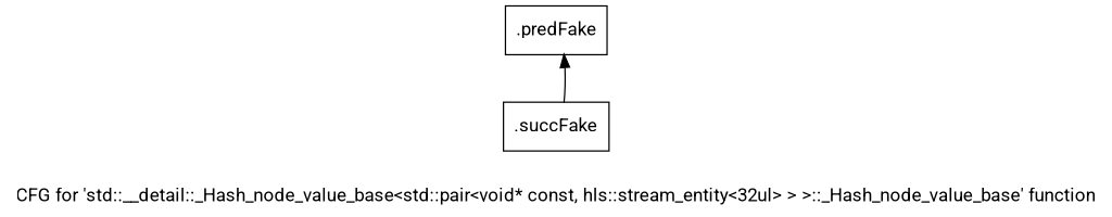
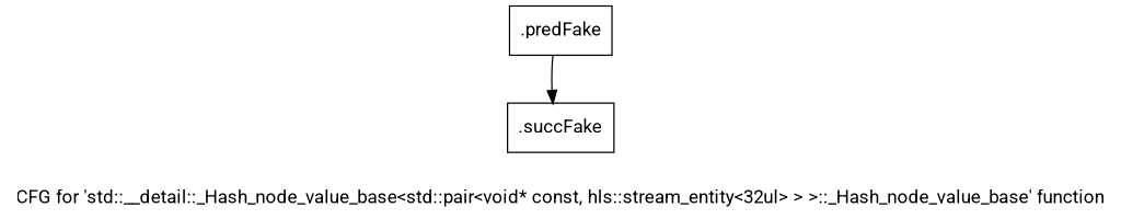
  digraph {
    label="CFG for 'std::__detail::_Hash_node_value_base\<std::pair\<void* const, hls::stream_entity\<32ul\> \> \>::_Hash_node_value_base' function"
    fontname=Roboto
    node [shape=record fontname=Roboto]
    n1 [label="{.predFake}"]
    n2 [filename="/mnt/xilinx/Vitis_HLS/2021.2/tps/lnx64/gcc-6.2.0/lib/gcc/x86_64-pc-linux-gnu/6.2.0/../../../../include/c++/6.2.0/bits/hashtable_policy.h" label="{.succFake}" linenumber=242]
-   n2 -> n1 [execusionnum=0 filename="/mnt/xilinx/Vitis_HLS/2021.2/tps/lnx64/gcc-6.2.0/lib/gcc/x86_64-pc-linux-gnu/6.2.0/../../../../include/c++/6.2.0/bits/hashtable_policy.h" fontname=Roboto]
+   n1 -> n2 [execusionnum=0 filename="/mnt/xilinx/Vitis_HLS/2021.2/tps/lnx64/gcc-6.2.0/lib/gcc/x86_64-pc-linux-gnu/6.2.0/../../../../include/c++/6.2.0/bits/hashtable_policy.h" fontname=Roboto]
  }
